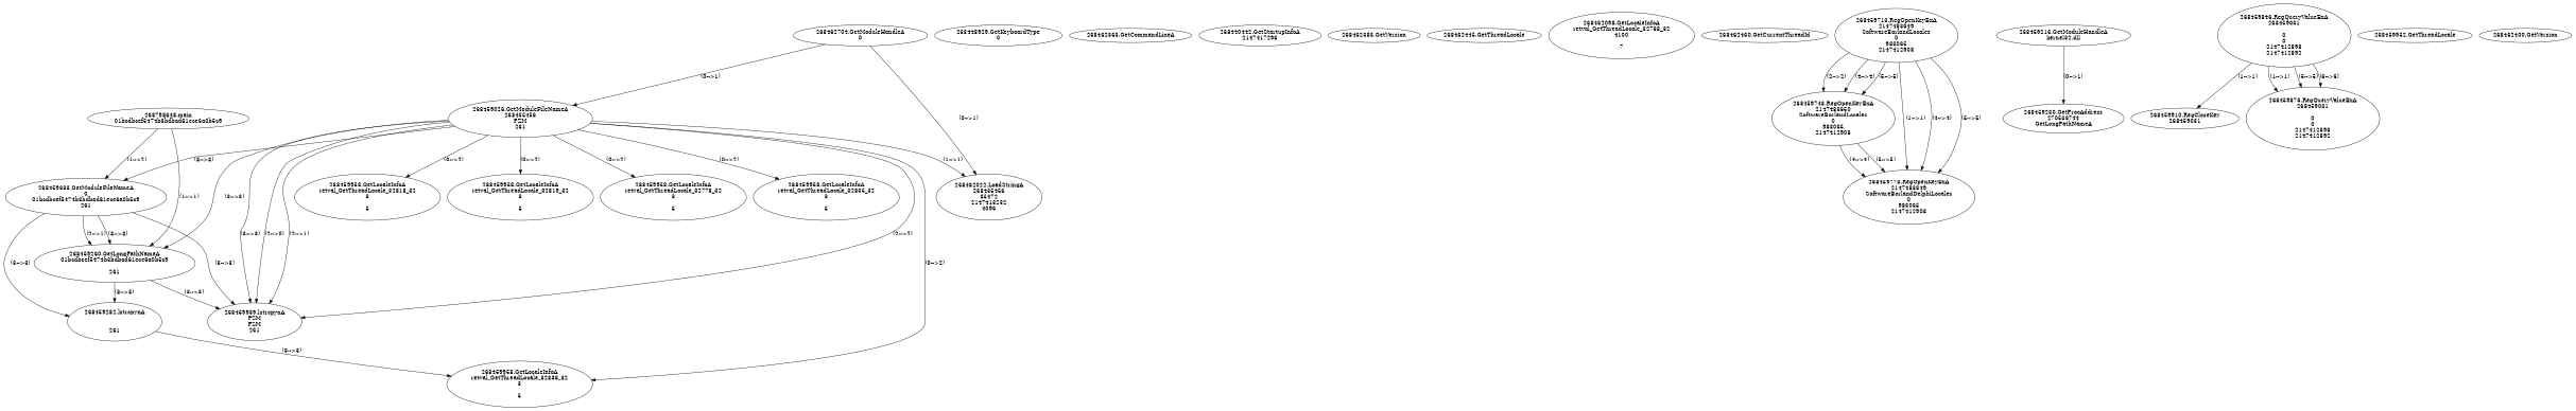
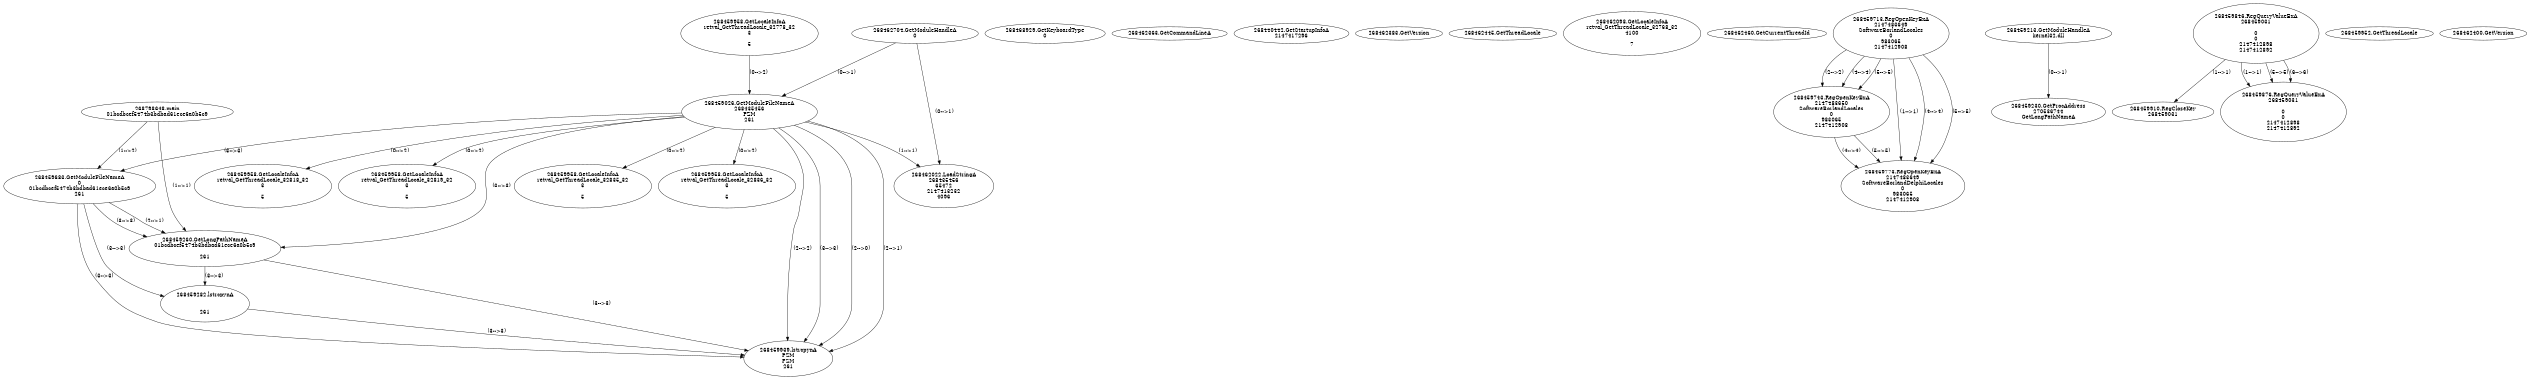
  digraph {
    n1 [label="268798648.main\n01bcdbcef5474b3bdbad61ece6a0b5c9"]
    n2 [label="268459683.GetModuleFileNameA\n0\n01bcdbcef5474b3bdbad61ece6a0b5c9\n261"]
    n3 [label="268459260.GetLongPathNameA\n01bcdbcef5474b3bdbad61ece6a0b5c9\n\n261"]
    n4 [label="268459282.lstrcpynA\n\n\n261"]
    n5 [label="268459939.lstrcpynA\nPZM\nPZM\n261"]
    n6 [label="268462704.GetModuleHandleA\n0"]
    n7 [label="268459026.GetModuleFileNameA\n268435456\nPZM\n261"]
    n8 [label="268462022.LoadStringA\n268435456\n65472\n2147413232\n4096"]
    n9 [label="268459958.GetLocaleInfoA\nretval_GetThreadLocale_32818_32\n3\n\n5"]
    n10 [label="268459958.GetLocaleInfoA\nretval_GetThreadLocale_32819_32\n3\n\n5"]
    n11 [label="268459958.GetLocaleInfoA\nretval_GetThreadLocale_32778_32\n3\n\n5"]
    n12 [label="268459958.GetLocaleInfoA\nretval_GetThreadLocale_32835_32\n3\n\n5"]
    n13 [label="268459958.GetLocaleInfoA\nretval_GetThreadLocale_32836_32\n3\n\n5"]
-   n14 [label="268448929.GetKeyboardType\n0"]
+   n14 [label="268468929.GetKeyboardType\n0"]
    n15 [label="268462363.GetCommandLineA\n"]
    n16 [label="268440442.GetStartupInfoA\n2147417296"]
    n17 [label="268462383.GetVersion\n"]
    n18 [label="268462445.GetThreadLocale\n"]
    n19 [label="268462098.GetLocaleInfoA\nretval_GetThreadLocale_32768_32\n4100\n\n7"]
    n20 [label="268462460.GetCurrentThreadId\n"]
    n21 [label="268459713.RegOpenKeyExA\n2147483649\nSoftware\Borland\Locales\n0\n983065\n2147412908"]
    n22 [label="268459743.RegOpenKeyExA\n2147483650\nSoftware\Borland\Locales\n0\n983065\n2147412908"]
    n23 [label="268459773.RegOpenKeyExA\n2147483649\nSoftware\Borland\Delphi\Locales\n0\n983065\n2147412908"]
    n24 [label="268459213.GetModuleHandleA\nkernel32.dll"]
    n25 [label="268459230.GetProcAddress\n270536744\nGetLongPathNameA"]
    n26 [label="268459846.RegQueryValueExA\n268459031\n\n0\n0\n2147412898\n2147412892"]
    n27 [label="268459910.RegCloseKey\n268459031"]
    n28 [label="268459876.RegQueryValueExA\n268459031\n\n0\n0\n2147412898\n2147412892"]
    n29 [label="268459952.GetThreadLocale\n"]
    n30 [label="268462400.GetVersion\n"]
    n1 -> n2 [label="(1-->2)"]
    n1 -> n3 [label="(1-->1)"]
    n2 -> n3 [label="(2-->1)"]
    n2 -> n3 [label="(3-->3)"]
    n2 -> n4 [label="(3-->3)"]
    n2 -> n5 [label="(3-->3)"]
    n3 -> n4 [label="(3-->3)"]
    n3 -> n5 [label="(3-->3)"]
-   n4 -> n13 [label="(3-->3)"]
+   n4 -> n5 [label="(3-->3)"]
    n6 -> n7 [label="(0-->1)"]
    n6 -> n8 [label="(0-->1)"]
    n7 -> n2 [label="(3-->3)"]
    n7 -> n3 [label="(3-->3)"]
    n7 -> n5 [label="(2-->1)"]
    n7 -> n5 [label="(2-->2)"]
    n7 -> n5 [label="(3-->3)"]
    n7 -> n5 [label="(2-->0)"]
    n7 -> n8 [label="(1-->1)"]
    n7 -> n9 [label="(0-->2)"]
    n7 -> n10 [label="(0-->2)"]
-   n7 -> n11 [label="(0-->2)"]
+   n11 -> n7 [label="(0-->2)"]
    n7 -> n12 [label="(0-->2)"]
    n7 -> n13 [label="(0-->2)"]
    n21 -> n22 [label="(2-->2)"]
    n21 -> n22 [label="(4-->4)"]
    n21 -> n22 [label="(5-->5)"]
    n21 -> n23 [label="(1-->1)"]
    n21 -> n23 [label="(4-->4)"]
    n21 -> n23 [label="(5-->5)"]
    n22 -> n23 [label="(4-->4)"]
    n22 -> n23 [label="(5-->5)"]
    n24 -> n25 [label="(0-->1)"]
    n26 -> n27 [label="(1-->1)"]
    n26 -> n28 [label="(1-->1)"]
    n26 -> n28 [label="(5-->5)"]
    n26 -> n28 [label="(6-->6)"]
  }
